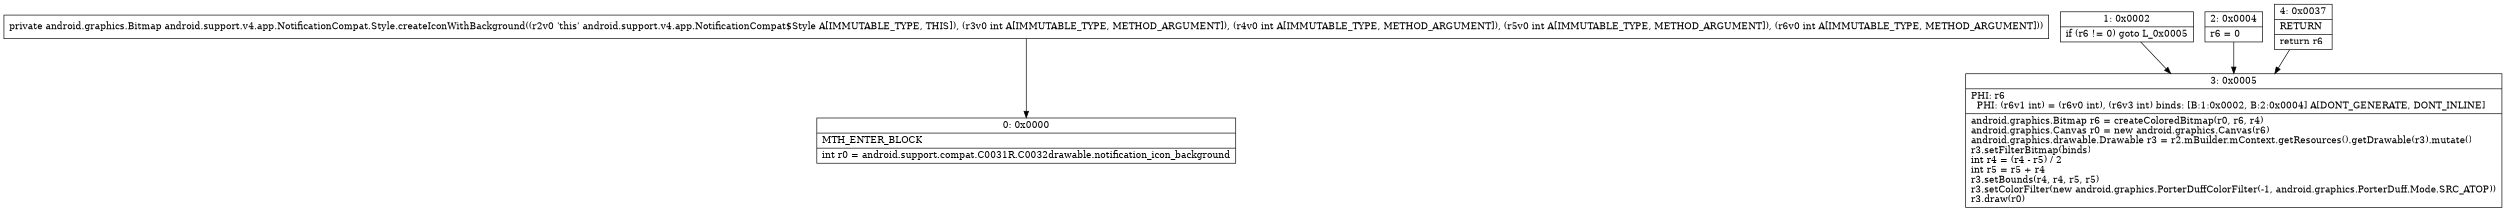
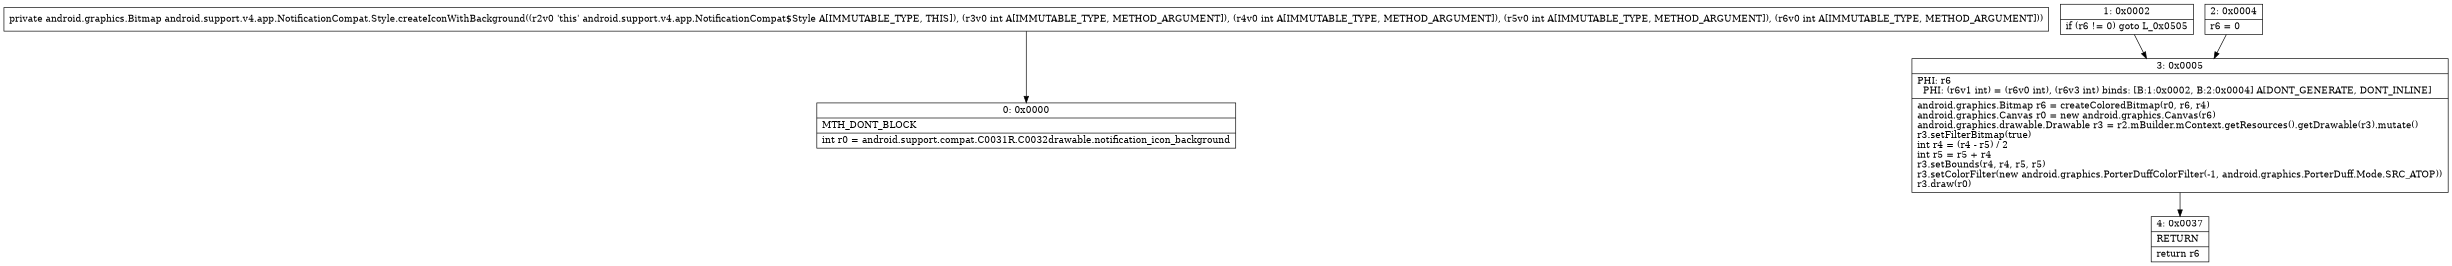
  digraph {
    node [shape=record]
-   n1 [label="{0\:\ 0x0000|MTH_ENTER_BLOCK\l|int r0 = android.support.compat.C0031R.C0032drawable.notification_icon_background\l}"]
-   n2 [label="{1\:\ 0x0002|if (r6 != 0) goto L_0x0005\l}"]
-   n3 [label="{3\:\ 0x0005|PHI: r6 \l  PHI: (r6v1 int) = (r6v0 int), (r6v3 int) binds: [B:1:0x0002, B:2:0x0004] A[DONT_GENERATE, DONT_INLINE]\l|android.graphics.Bitmap r6 = createColoredBitmap(r0, r6, r4)\landroid.graphics.Canvas r0 = new android.graphics.Canvas(r6)\landroid.graphics.drawable.Drawable r3 = r2.mBuilder.mContext.getResources().getDrawable(r3).mutate()\lr3.setFilterBitmap(binds)\lint r4 = (r4 \- r5) \/ 2\lint r5 = r5 + r4\lr3.setBounds(r4, r4, r5, r5)\lr3.setColorFilter(new android.graphics.PorterDuffColorFilter(\-1, android.graphics.PorterDuff.Mode.SRC_ATOP))\lr3.draw(r0)\l}"]
+   n1 [label="{0\:\ 0x0000|MTH_DONT_BLOCK\l|int r0 = android.support.compat.C0031R.C0032drawable.notification_icon_background\l}"]
+   n2 [label="{1\:\ 0x0002|if (r6 != 0) goto L_0x0505\l}"]
+   n3 [label="{3\:\ 0x0005|PHI: r6 \l  PHI: (r6v1 int) = (r6v0 int), (r6v3 int) binds: [B:1:0x0002, B:2:0x0004] A[DONT_GENERATE, DONT_INLINE]\l|android.graphics.Bitmap r6 = createColoredBitmap(r0, r6, r4)\landroid.graphics.Canvas r0 = new android.graphics.Canvas(r6)\landroid.graphics.drawable.Drawable r3 = r2.mBuilder.mContext.getResources().getDrawable(r3).mutate()\lr3.setFilterBitmap(true)\lint r4 = (r4 \- r5) \/ 2\lint r5 = r5 + r4\lr3.setBounds(r4, r4, r5, r5)\lr3.setColorFilter(new android.graphics.PorterDuffColorFilter(\-1, android.graphics.PorterDuff.Mode.SRC_ATOP))\lr3.draw(r0)\l}"]
    n4 [label="{2\:\ 0x0004|r6 = 0\l}"]
    n5 [label="{4\:\ 0x0037|RETURN\l|return r6\l}"]
    n6 [label="{private android.graphics.Bitmap android.support.v4.app.NotificationCompat.Style.createIconWithBackground((r2v0 'this' android.support.v4.app.NotificationCompat$Style A[IMMUTABLE_TYPE, THIS]), (r3v0 int A[IMMUTABLE_TYPE, METHOD_ARGUMENT]), (r4v0 int A[IMMUTABLE_TYPE, METHOD_ARGUMENT]), (r5v0 int A[IMMUTABLE_TYPE, METHOD_ARGUMENT]), (r6v0 int A[IMMUTABLE_TYPE, METHOD_ARGUMENT])) }"]
    n2 -> n3
-   n5 -> n3
+   n3 -> n5
    n4 -> n3
    n6 -> n1
  }
